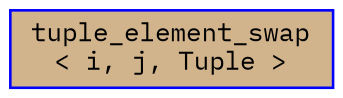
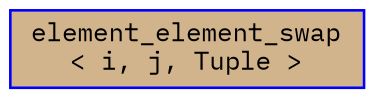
  digraph {
    rankdir=LR
    fontname="IBM Plex Mono"
-   n1 [color=blue fillcolor=tan fontname="IBM Plex Mono" fontsize=10 height=0.2 label="tuple_element_swap\l\< i, j, Tuple \>" shape=box style=filled width=0.4]
+   n1 [color=blue fillcolor=tan fontname="IBM Plex Mono" fontsize=10 height=0.2 label="element_element_swap\l\< i, j, Tuple \>" shape=box style=filled width=0.4]
  }
